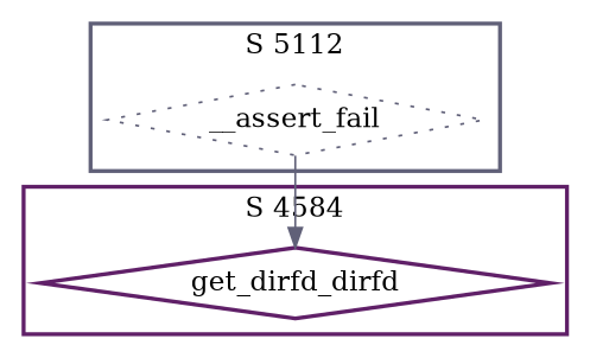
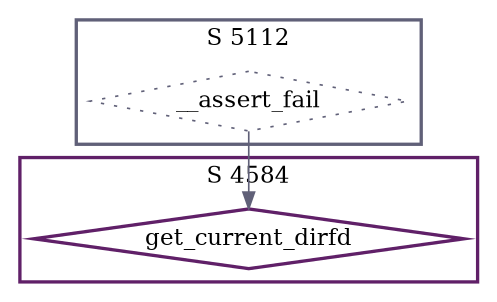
  digraph {
    node [shape=diamond]
-   n1 [color="#602068" label=get_dirfd_dirfd style=bold]
+   n1 [color="#602068" label=get_current_dirfd style=bold]
    n2 [color="#606078" label=__assert_fail style=dotted]
    subgraph cluster_1 {
      color="#602068"
      label="S 4584"
      style=bold
      n1
    }
    subgraph cluster_2 {
      color="#606078"
      label="S 5112"
      style=bold
      n2
    }
    n2 -> n1 [color="#606078"]
  }
